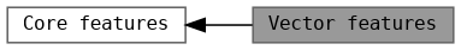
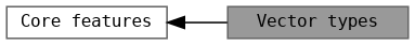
  digraph {
    rankdir=LR
    node [fontname=Terminal fontsize=10 shape=box style=filled]
    n1 [color=grey40 fillcolor=white height=0.2 label="Core features" width=0.4]
-   n2 [color=gray40 fillcolor=grey60 fontcolor=black height=0.2 label="Vector features" width=0.4]
+   n2 [color=gray40 fillcolor=grey60 fontcolor=black height=0.2 label="Vector types" width=0.4]
    n1 -> n2 [dir=back fontname=Terminal fontsize=10 labelfontname=Helvetica labelfontsize=10 shape=plaintext style=solid]
  }
